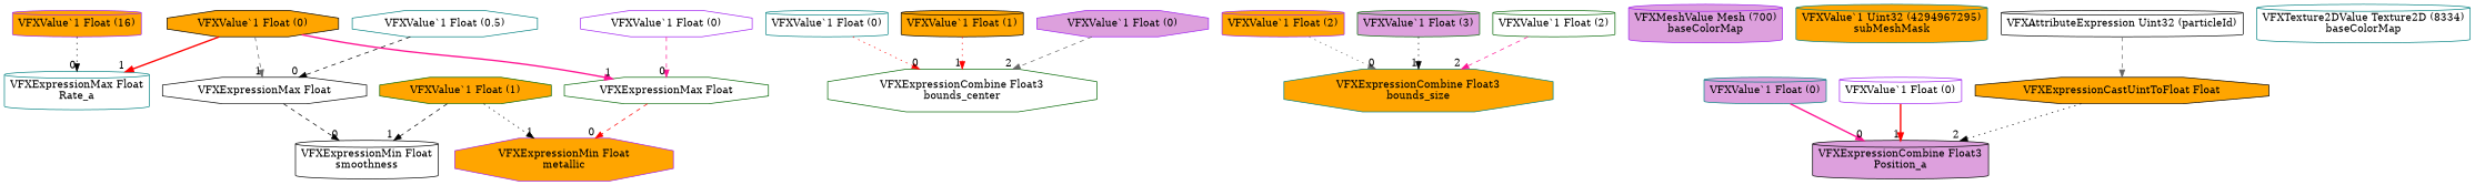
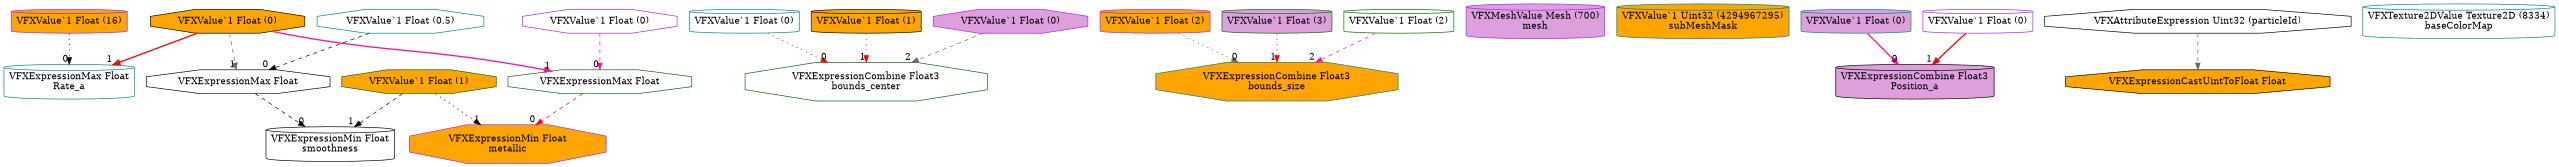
  digraph {
    node [color=teal fillcolor=white shape=cylinder style=filled]
    edge [color=black headlabel=0 style=dashed]
    n1 [label="VFXExpressionMax Float\nRate_a"]
    n2 [color=purple fillcolor=orange label="VFXValue`1 Float (16)"]
    n3 [color=black fillcolor=orange label="VFXValue`1 Float (0)" shape=octagon]
    n4 [color=black label="VFXExpressionMax Float" shape=octagon]
    n5 [color=darkgreen label="VFXExpressionMax Float" shape=octagon]
    n6 [color=black label="VFXExpressionMin Float\nsmoothness"]
    n7 [color=purple fillcolor=orange label="VFXExpressionMin Float\nmetallic" shape=octagon]
    n8 [color=darkgreen label="VFXExpressionCombine Float3\nbounds_center" shape=octagon]
    n9 [label="VFXValue`1 Float (0)"]
    n10 [color=black fillcolor=orange label="VFXValue`1 Float (1)"]
    n11 [color=purple fillcolor=plum label="VFXValue`1 Float (0)" shape=octagon]
    n12 [fillcolor=orange label="VFXExpressionCombine Float3\nbounds_size" shape=octagon]
    n13 [color=purple fillcolor=orange label="VFXValue`1 Float (2)"]
    n14 [color=darkgreen fillcolor=plum label="VFXValue`1 Float (3)"]
    n15 [color=darkgreen label="VFXValue`1 Float (2)"]
-   n16 [color=purple fillcolor=plum label="VFXMeshValue Mesh (700)\nbaseColorMap"]
+   n16 [color=purple fillcolor=plum label="VFXMeshValue Mesh (700)\nmesh"]
    n17 [fillcolor=orange label="VFXValue`1 Uint32 (4294967295)\nsubMeshMask"]
    n18 [color=black fillcolor=plum label="VFXExpressionCombine Float3\nPosition_a"]
    n19 [fillcolor=plum label="VFXValue`1 Float (0)"]
    n20 [color=purple label="VFXValue`1 Float (0)"]
    n21 [color=black fillcolor=orange label="VFXExpressionCastUintToFloat Float" shape=octagon]
-   n22 [color=black label="VFXAttributeExpression Uint32 (particleId)"]
+   n22 [color=black label="VFXAttributeExpression Uint32 (particleId)" shape=octagon]
    n23 [label="VFXValue`1 Float (0.5)" shape=octagon]
    n24 [color=darkgreen fillcolor=orange label="VFXValue`1 Float (1)" shape=octagon]
    n25 [color=purple label="VFXValue`1 Float (0)" shape=octagon]
    n26 [label="VFXTexture2DValue Texture2D (8334)\nbaseColorMap"]
    n2 -> n1 [style=dotted]
    n3 -> n1 [color=red headlabel=1 style=bold]
    n3 -> n4 [color=gray40 headlabel=1]
    n3 -> n5 [color=deeppink headlabel=1 style=bold]
    n4 -> n6
    n5 -> n7 [color=red]
    n9 -> n8 [color=red style=dotted]
    n10 -> n8 [color=red headlabel=1 style=dotted]
    n11 -> n8 [color=gray40 headlabel=2]
    n13 -> n12 [color=gray40 style=dotted]
-   n14 -> n12 [headlabel=1 style=dotted]
+   n14 -> n12 [color=red headlabel=1 style=dotted]
    n15 -> n12 [color=deeppink headlabel=2]
    n19 -> n18 [color=deeppink style=bold]
    n20 -> n18 [color=red headlabel=1 style=bold]
-   n21 -> n18 [headlabel=2 style=dotted]
    n22 -> n21 [color=gray40 headlabel=""]
    n23 -> n4
    n24 -> n6 [headlabel=1]
    n24 -> n7 [headlabel=1 style=dotted]
    n25 -> n5 [color=deeppink]
  }
